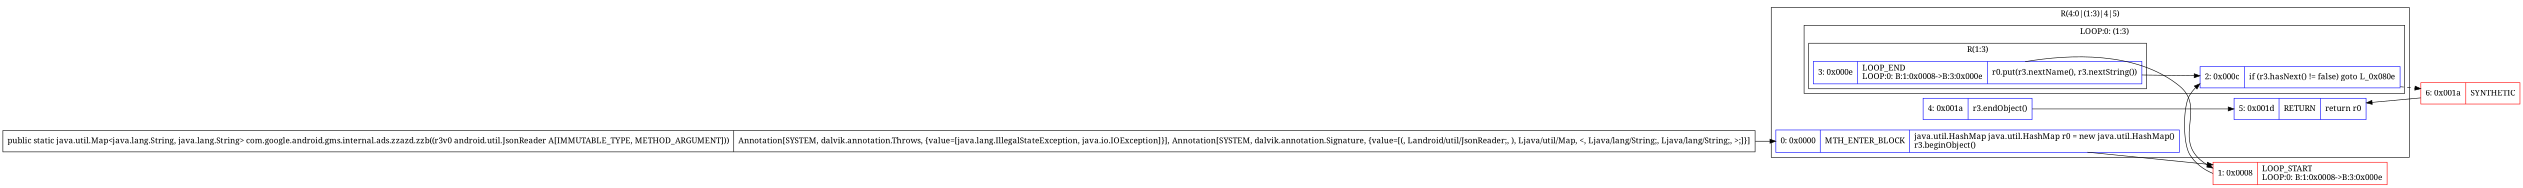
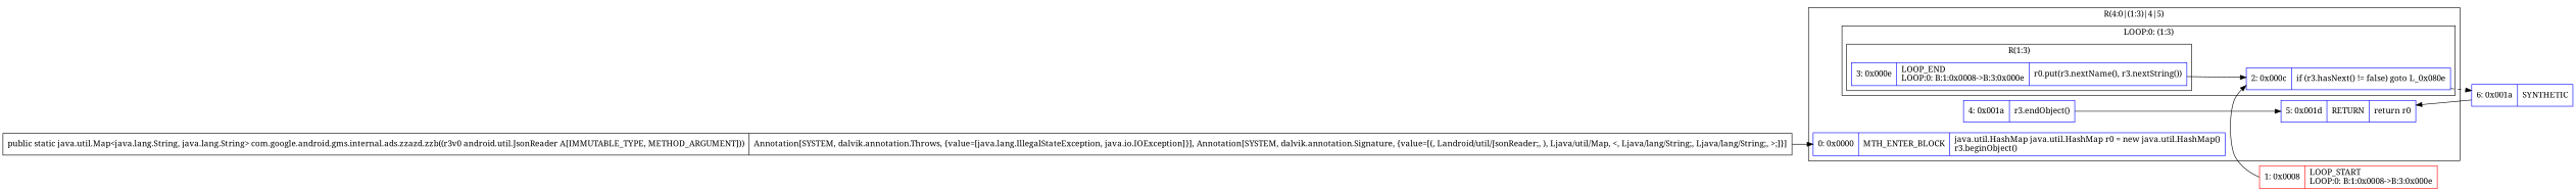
  digraph {
    fontname="Noto Serif"
    rankdir=LR
    node [color=blue fontname="Noto Serif" shape=record]
    edge [fontname="Noto Serif"]
    n1 [label="{3\:\ 0x000e|LOOP_END\lLOOP:0: B:1:0x0008\-\>B:3:0x000e\l|r0.put(r3.nextName(), r3.nextString())\l}"]
    n2 [label="{2\:\ 0x000c|if (r3.hasNext() != false) goto L_0x080e\l}"]
    n3 [label="{0\:\ 0x0000|MTH_ENTER_BLOCK\l|java.util.HashMap java.util.HashMap r0 = new java.util.HashMap()\lr3.beginObject()\l}"]
    n4 [label="{4\:\ 0x001a|r3.endObject()\l}"]
    n5 [label="{5\:\ 0x001d|RETURN\l|return r0\l}"]
    n6 [color=red label="{1\:\ 0x0008|LOOP_START\lLOOP:0: B:1:0x0008\-\>B:3:0x000e\l}"]
-   n7 [color=red label="{6\:\ 0x001a|SYNTHETIC\l}"]
+   n7 [label="{6\:\ 0x001a|SYNTHETIC\l}"]
    n8 [label="{public static java.util.Map\<java.lang.String, java.lang.String\> com.google.android.gms.internal.ads.zzazd.zzb((r3v0 android.util.JsonReader A[IMMUTABLE_TYPE, METHOD_ARGUMENT]))  | Annotation[SYSTEM, dalvik.annotation.Throws, \{value=[java.lang.IllegalStateException, java.io.IOException]\}], Annotation[SYSTEM, dalvik.annotation.Signature, \{value=[(, Landroid\/util\/JsonReader;, ), Ljava\/util\/Map, \<, Ljava\/lang\/String;, Ljava\/lang\/String;, \>;]\}]\l}" color=""]
    subgraph cluster_1 {
      label="R(4:0|(1:3)|4|5)"
      n3
      n4
      n5
      subgraph cluster_2 {
        label="LOOP:0: (1:3)"
        n2
        subgraph cluster_3 {
          label="R(1:3)"
          n1
        }
      }
    }
    n1 -> n2
-   n1 -> n6
    n2 -> n7 [style=dashed]
-   n3 -> n6
    n4 -> n5
    n6 -> n2
    n7 -> n5
    n8 -> n3
  }
